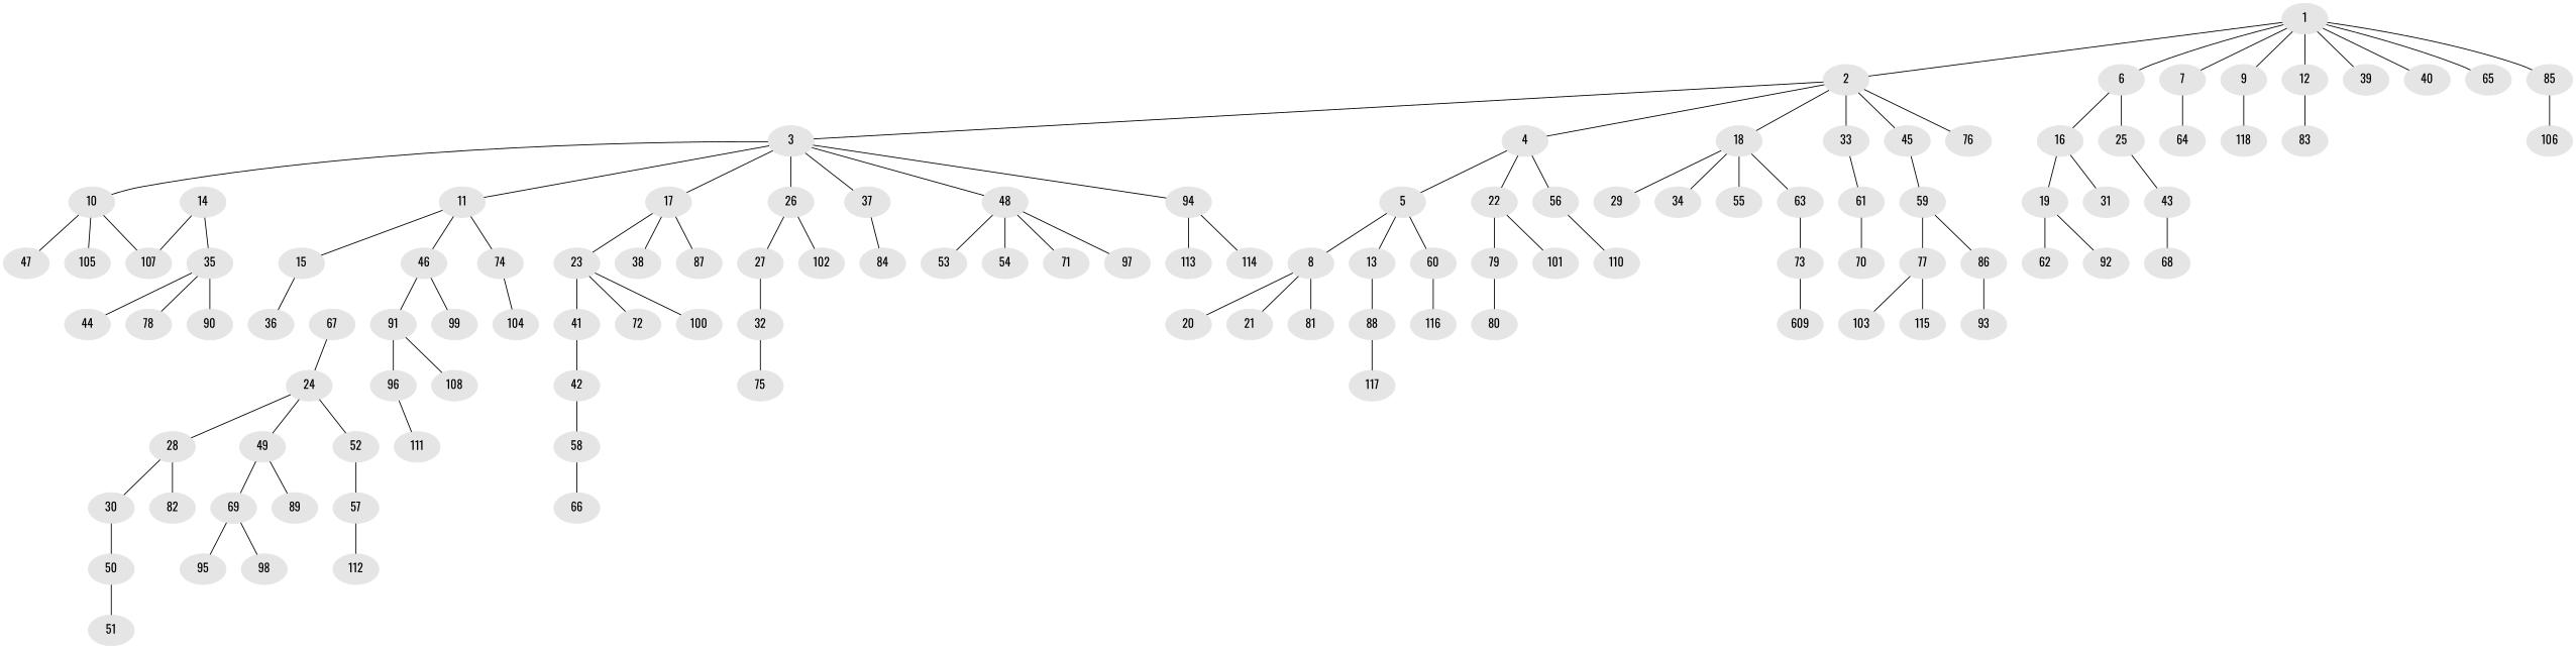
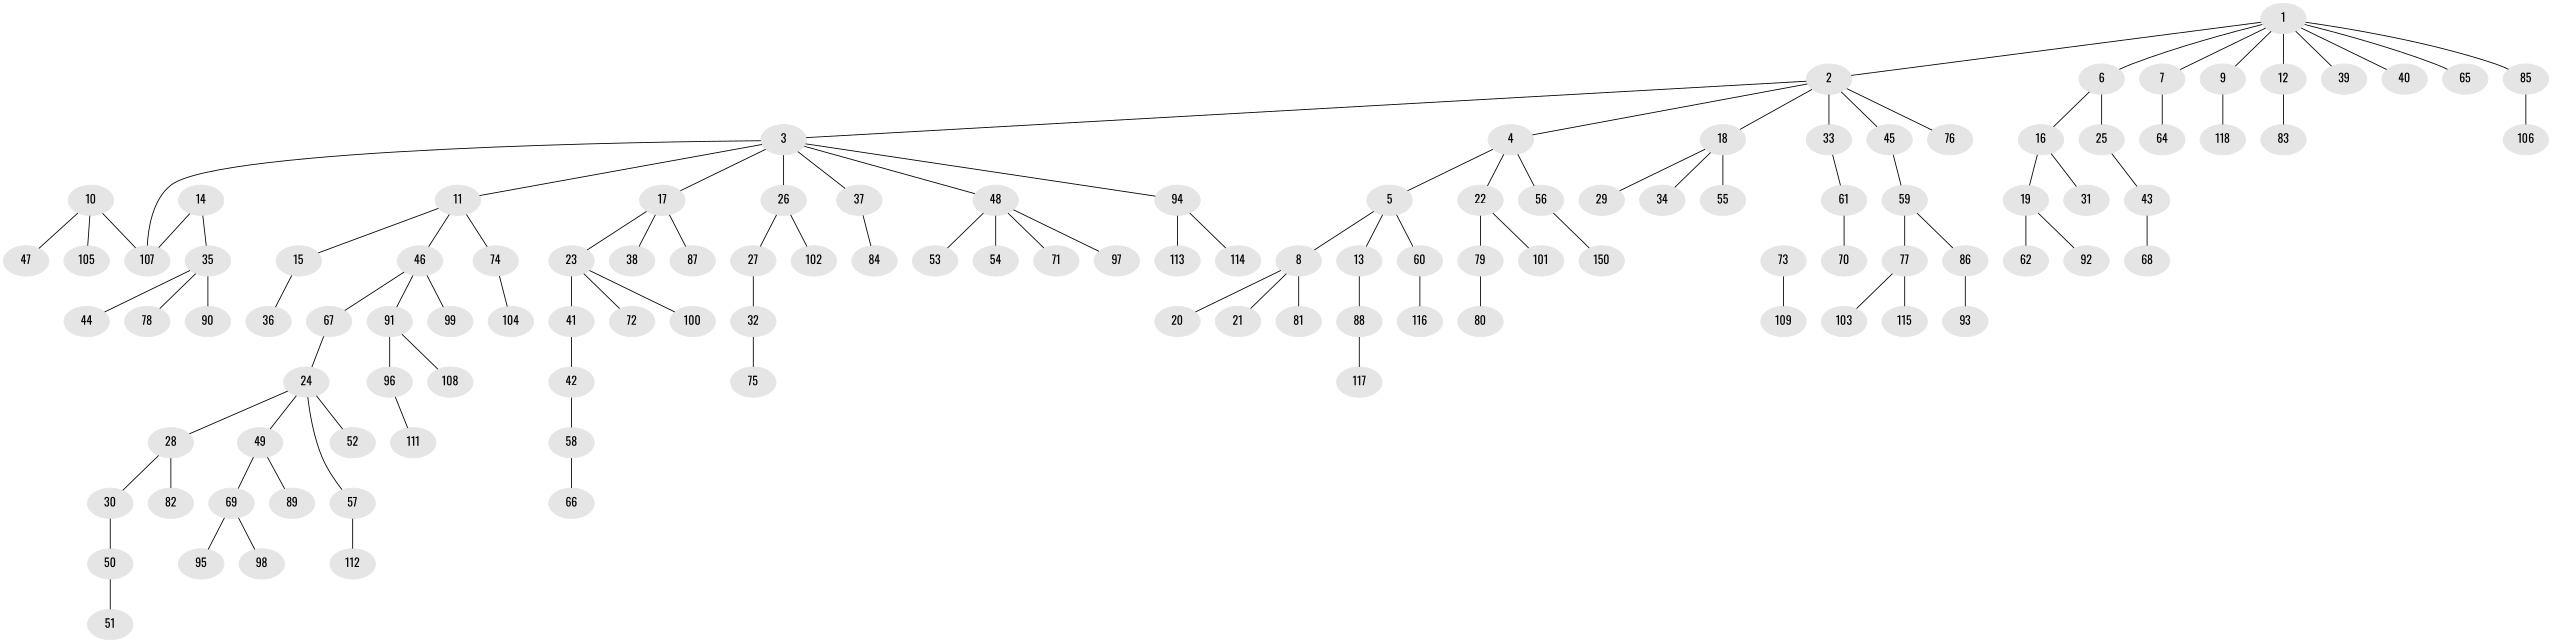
  graph {
    fontname=Oswald
    node [color=gray90 fontname=Oswald style=filled]
    edge [fontname=Oswald]
    1
    2
    6
    7
    9
    12
    39
    40
    65
    85
    3
    4
    18
    33
    45
    76
    16
    25
    64
    118
    83
    106
    10
    11
    17
    26
    37
    48
    94
    5
    22
    56
    29
    34
    55
-   63
    61
    59
    47
    105
    107
    15
    46
    74
    23
    38
    87
    27
    102
    84
    53
    54
    71
    97
    113
    114
    8
    13
    60
    79
    101
-   110
+   110 [label=150]
    20
    21
    81
    88
    116
    19
    31
    43
    14
    35
    36
    67
    91
    99
    104
    117
    44
    78
    90
    24
    28
    49
    52
    62
    92
    41
    72
    100
    73
    80
    42
    30
    82
    69
    89
    57
    68
    32
    75
    50
    51
    70
    58
    66
    77
    86
    96
    108
    95
    98
    112
    103
    115
    93
-   109 [label=609]
+   109
    111
    1 -- 2
    1 -- 6
    1 -- 7
    1 -- 9
    1 -- 12
    1 -- 39
    1 -- 40
    1 -- 65
    1 -- 85
    2 -- 3
    2 -- 4
    2 -- 18
    2 -- 33
    2 -- 45
    2 -- 76
    6 -- 16
    6 -- 25
    7 -- 64
    9 -- 118
    12 -- 83
    85 -- 106
-   3 -- 10
+   3 -- 107
    3 -- 11
    3 -- 17
    3 -- 26
    3 -- 37
    3 -- 48
    3 -- 94
    4 -- 5
    4 -- 22
    4 -- 56
    18 -- 29
    18 -- 34
    18 -- 55
-   18 -- 63
    33 -- 61
    45 -- 59
    16 -- 19
    16 -- 31
    25 -- 43
    10 -- 47
    10 -- 105
    10 -- 107
    11 -- 15
    11 -- 46
    11 -- 74
    17 -- 23
    17 -- 38
    17 -- 87
    26 -- 27
    26 -- 102
    37 -- 84
    48 -- 53
    48 -- 54
    48 -- 71
    48 -- 97
    94 -- 113
    94 -- 114
    5 -- 8
    5 -- 13
    5 -- 60
    22 -- 79
    22 -- 101
    56 -- 110
-   63 -- 73
    61 -- 70
    59 -- 77
    59 -- 86
    15 -- 36
+   46 -- 67
    46 -- 91
    46 -- 99
    74 -- 104
    23 -- 41
    23 -- 72
    23 -- 100
    27 -- 32
    8 -- 20
    8 -- 21
    8 -- 81
    13 -- 88
    60 -- 116
    79 -- 80
    88 -- 117
    19 -- 62
    19 -- 92
    43 -- 68
    14 -- 107
    14 -- 35
    35 -- 44
    35 -- 78
    35 -- 90
    67 -- 24
    91 -- 96
    91 -- 108
    24 -- 28
    24 -- 49
    24 -- 52
    28 -- 30
    28 -- 82
    49 -- 69
    49 -- 89
-   52 -- 57
+   24 -- 57
    41 -- 42
    73 -- 109
    42 -- 58
    30 -- 50
    69 -- 95
    69 -- 98
    57 -- 112
    32 -- 75
    50 -- 51
    58 -- 66
    77 -- 103
    77 -- 115
    86 -- 93
    96 -- 111
  }
